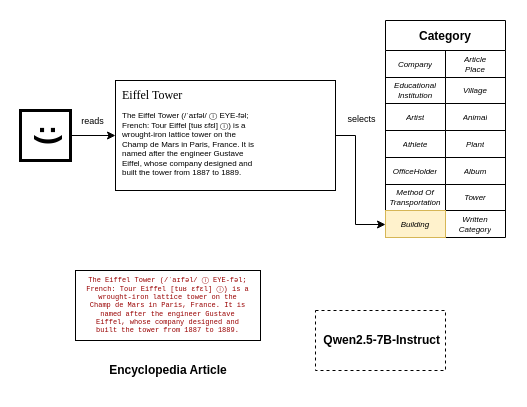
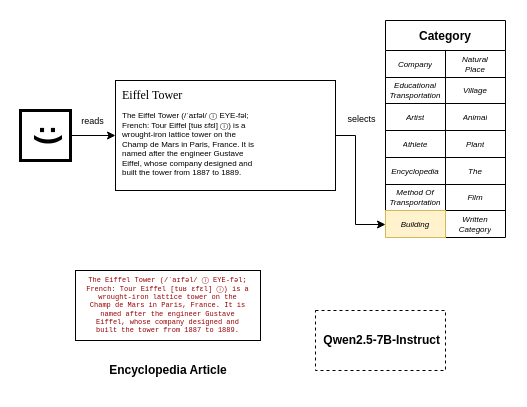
  <mxCell id="0" />
  <mxCell id="1" parent="0" />
  <mxCell id="2" value="The Eiffel Tower (/ˈaɪfəl/ ⓘ EYE-fəl; French: Tour Eiffel [tuʁ ɛfɛl] ⓘ) is a wrought-iron lattice tower on the Champ de Mars in Paris, France. It is named after the engineer Gustave Eiffel, whose company designed and built the tower from 1887 to 1889." style="rounded=0;whiteSpace=wrap;html=1;fontSize=7;verticalAlign=middle;fontFamily=Courier New;fontColor=#990000;spacing=12;spacingTop=0;spacingBottom=0;" vertex="1" parent="1"><mxGeometry x="75" y="270" width="185" height="70" as="geometry" /></mxCell>
  <mxCell id="3" value="Encyclopedia Article" style="text;html=1;align=center;verticalAlign=middle;whiteSpace=wrap;rounded=0;fontStyle=1" vertex="1" parent="1"><mxGeometry x="82.5" y="355" width="170" height="30" as="geometry" /></mxCell>
  <mxCell id="4" value="Category" style="shape=table;startSize=30;container=1;collapsible=0;childLayout=tableLayout;fontStyle=1" vertex="1" parent="1"><mxGeometry x="385" y="20" width="120" height="217" as="geometry" /></mxCell>
  <mxCell id="5" value="" style="shape=tableRow;horizontal=0;startSize=0;swimlaneHead=0;swimlaneBody=0;strokeColor=inherit;top=0;left=0;bottom=0;right=0;collapsible=0;dropTarget=0;fillColor=none;points=[[0,0.5],[1,0.5]];portConstraint=eastwest;" vertex="1" parent="4"><mxGeometry y="30" width="120" height="27" as="geometry" /></mxCell>
  <mxCell id="6" value="Company" style="shape=partialRectangle;html=1;whiteSpace=wrap;connectable=0;strokeColor=inherit;overflow=hidden;fillColor=none;top=0;left=0;bottom=0;right=0;pointerEvents=1;fontSize=8;fontStyle=2" vertex="1" parent="5"><mxGeometry width="60" height="27" as="geometry"><mxRectangle width="60" height="27" as="alternateBounds" /></mxGeometry></mxCell>
- <mxCell id="7" value="&lt;div&gt;Article&lt;/div&gt;&lt;div&gt;Place&lt;/div&gt;" style="shape=partialRectangle;html=1;whiteSpace=wrap;connectable=0;strokeColor=inherit;overflow=hidden;fillColor=none;top=0;left=0;bottom=0;right=0;pointerEvents=1;fontSize=8;fontStyle=2" vertex="1" parent="5"><mxGeometry x="60" width="60" height="27" as="geometry"><mxRectangle width="60" height="27" as="alternateBounds" /></mxGeometry></mxCell>
+ <mxCell id="7" value="&lt;div&gt;Natural&lt;/div&gt;&lt;div&gt;Place&lt;/div&gt;" style="shape=partialRectangle;html=1;whiteSpace=wrap;connectable=0;strokeColor=inherit;overflow=hidden;fillColor=none;top=0;left=0;bottom=0;right=0;pointerEvents=1;fontSize=8;fontStyle=2" vertex="1" parent="5"><mxGeometry x="60" width="60" height="27" as="geometry"><mxRectangle width="60" height="27" as="alternateBounds" /></mxGeometry></mxCell>
  <mxCell id="8" value="" style="shape=tableRow;horizontal=0;startSize=0;swimlaneHead=0;swimlaneBody=0;strokeColor=inherit;top=0;left=0;bottom=0;right=0;collapsible=0;dropTarget=0;fillColor=none;points=[[0,0.5],[1,0.5]];portConstraint=eastwest;" vertex="1" parent="4"><mxGeometry y="57" width="120" height="26" as="geometry" /></mxCell>
- <mxCell id="9" value="&lt;div&gt;Educational&lt;/div&gt;&lt;div&gt;Institution&lt;/div&gt;" style="shape=partialRectangle;html=1;whiteSpace=wrap;connectable=0;strokeColor=inherit;overflow=hidden;fillColor=none;top=0;left=0;bottom=0;right=0;pointerEvents=1;fontSize=8;fontStyle=2" vertex="1" parent="8"><mxGeometry width="60" height="26" as="geometry"><mxRectangle width="60" height="26" as="alternateBounds" /></mxGeometry></mxCell>
+ <mxCell id="9" value="&lt;div&gt;Educational&lt;/div&gt;&lt;div&gt;Transportation&lt;/div&gt;" style="shape=partialRectangle;html=1;whiteSpace=wrap;connectable=0;strokeColor=inherit;overflow=hidden;fillColor=none;top=0;left=0;bottom=0;right=0;pointerEvents=1;fontSize=8;fontStyle=2" vertex="1" parent="8"><mxGeometry width="60" height="26" as="geometry"><mxRectangle width="60" height="26" as="alternateBounds" /></mxGeometry></mxCell>
  <mxCell id="10" value="Village" style="shape=partialRectangle;html=1;whiteSpace=wrap;connectable=0;strokeColor=inherit;overflow=hidden;fillColor=none;top=0;left=0;bottom=0;right=0;pointerEvents=1;fontSize=8;fontStyle=2" vertex="1" parent="8"><mxGeometry x="60" width="60" height="26" as="geometry"><mxRectangle width="60" height="26" as="alternateBounds" /></mxGeometry></mxCell>
  <mxCell id="11" value="" style="shape=tableRow;horizontal=0;startSize=0;swimlaneHead=0;swimlaneBody=0;strokeColor=inherit;top=0;left=0;bottom=0;right=0;collapsible=0;dropTarget=0;fillColor=none;points=[[0,0.5],[1,0.5]];portConstraint=eastwest;" vertex="1" parent="4"><mxGeometry y="83" width="120" height="27" as="geometry" /></mxCell>
  <mxCell id="12" value="Artist" style="shape=partialRectangle;html=1;whiteSpace=wrap;connectable=0;strokeColor=inherit;overflow=hidden;fillColor=none;top=0;left=0;bottom=0;right=0;pointerEvents=1;fontSize=8;fontStyle=2" vertex="1" parent="11"><mxGeometry width="60" height="27" as="geometry"><mxRectangle width="60" height="27" as="alternateBounds" /></mxGeometry></mxCell>
  <mxCell id="13" value="Animal" style="shape=partialRectangle;html=1;whiteSpace=wrap;connectable=0;strokeColor=inherit;overflow=hidden;fillColor=none;top=0;left=0;bottom=0;right=0;pointerEvents=1;fontSize=8;fontStyle=2" vertex="1" parent="11"><mxGeometry x="60" width="60" height="27" as="geometry"><mxRectangle width="60" height="27" as="alternateBounds" /></mxGeometry></mxCell>
  <mxCell id="14" style="shape=tableRow;horizontal=0;startSize=0;swimlaneHead=0;swimlaneBody=0;strokeColor=inherit;top=0;left=0;bottom=0;right=0;collapsible=0;dropTarget=0;fillColor=none;points=[[0,0.5],[1,0.5]];portConstraint=eastwest;" vertex="1" parent="4"><mxGeometry y="110" width="120" height="27" as="geometry" /></mxCell>
  <mxCell id="15" value="Athlete" style="shape=partialRectangle;html=1;whiteSpace=wrap;connectable=0;strokeColor=inherit;overflow=hidden;fillColor=none;top=0;left=0;bottom=0;right=0;pointerEvents=1;fontSize=8;fontStyle=2" vertex="1" parent="14"><mxGeometry width="60" height="27" as="geometry"><mxRectangle width="60" height="27" as="alternateBounds" /></mxGeometry></mxCell>
  <mxCell id="16" value="Plant" style="shape=partialRectangle;html=1;whiteSpace=wrap;connectable=0;strokeColor=inherit;overflow=hidden;fillColor=none;top=0;left=0;bottom=0;right=0;pointerEvents=1;fontSize=8;fontStyle=2" vertex="1" parent="14"><mxGeometry x="60" width="60" height="27" as="geometry"><mxRectangle width="60" height="27" as="alternateBounds" /></mxGeometry></mxCell>
  <mxCell id="17" value="" style="shape=tableRow;horizontal=0;startSize=0;swimlaneHead=0;swimlaneBody=0;strokeColor=inherit;top=0;left=0;bottom=0;right=0;collapsible=0;dropTarget=0;fillColor=none;points=[[0,0.5],[1,0.5]];portConstraint=eastwest;" vertex="1" parent="4"><mxGeometry y="137" width="120" height="27" as="geometry" /></mxCell>
- <mxCell id="18" value="OfficeHolder" style="shape=partialRectangle;html=1;whiteSpace=wrap;connectable=0;strokeColor=inherit;overflow=hidden;fillColor=none;top=0;left=0;bottom=0;right=0;pointerEvents=1;fontSize=8;fontStyle=2" vertex="1" parent="17"><mxGeometry width="60" height="27" as="geometry"><mxRectangle width="60" height="27" as="alternateBounds" /></mxGeometry></mxCell>
- <mxCell id="19" value="Album" style="shape=partialRectangle;html=1;whiteSpace=wrap;connectable=0;strokeColor=inherit;overflow=hidden;fillColor=none;top=0;left=0;bottom=0;right=0;pointerEvents=1;fontSize=8;fontStyle=2" vertex="1" parent="17"><mxGeometry x="60" width="60" height="27" as="geometry"><mxRectangle width="60" height="27" as="alternateBounds" /></mxGeometry></mxCell>
+ <mxCell id="18" value="Encyclopedia" style="shape=partialRectangle;html=1;whiteSpace=wrap;connectable=0;strokeColor=inherit;overflow=hidden;fillColor=none;top=0;left=0;bottom=0;right=0;pointerEvents=1;fontSize=8;fontStyle=2" vertex="1" parent="17"><mxGeometry width="60" height="27" as="geometry"><mxRectangle width="60" height="27" as="alternateBounds" /></mxGeometry></mxCell>
+ <mxCell id="19" value="The" style="shape=partialRectangle;html=1;whiteSpace=wrap;connectable=0;strokeColor=inherit;overflow=hidden;fillColor=none;top=0;left=0;bottom=0;right=0;pointerEvents=1;fontSize=8;fontStyle=2" vertex="1" parent="17"><mxGeometry x="60" width="60" height="27" as="geometry"><mxRectangle width="60" height="27" as="alternateBounds" /></mxGeometry></mxCell>
  <mxCell id="20" value="" style="shape=tableRow;horizontal=0;startSize=0;swimlaneHead=0;swimlaneBody=0;strokeColor=inherit;top=0;left=0;bottom=0;right=0;collapsible=0;dropTarget=0;fillColor=none;points=[[0,0.5],[1,0.5]];portConstraint=eastwest;" vertex="1" parent="4"><mxGeometry y="164" width="120" height="26" as="geometry" /></mxCell>
  <mxCell id="21" value="&lt;div&gt;Method Of&lt;/div&gt;&lt;div&gt;Transportation&lt;/div&gt;" style="shape=partialRectangle;html=1;whiteSpace=wrap;connectable=0;strokeColor=inherit;overflow=hidden;fillColor=none;top=0;left=0;bottom=0;right=0;pointerEvents=1;fontSize=8;fontStyle=2" vertex="1" parent="20"><mxGeometry width="60" height="26" as="geometry"><mxRectangle width="60" height="26" as="alternateBounds" /></mxGeometry></mxCell>
- <mxCell id="22" value="Tower" style="shape=partialRectangle;html=1;whiteSpace=wrap;connectable=0;strokeColor=inherit;overflow=hidden;fillColor=none;top=0;left=0;bottom=0;right=0;pointerEvents=1;fontSize=8;fontStyle=2" vertex="1" parent="20"><mxGeometry x="60" width="60" height="26" as="geometry"><mxRectangle width="60" height="26" as="alternateBounds" /></mxGeometry></mxCell>
+ <mxCell id="22" value="Film" style="shape=partialRectangle;html=1;whiteSpace=wrap;connectable=0;strokeColor=inherit;overflow=hidden;fillColor=none;top=0;left=0;bottom=0;right=0;pointerEvents=1;fontSize=8;fontStyle=2" vertex="1" parent="20"><mxGeometry x="60" width="60" height="26" as="geometry"><mxRectangle width="60" height="26" as="alternateBounds" /></mxGeometry></mxCell>
  <mxCell id="23" value="" style="shape=tableRow;horizontal=0;startSize=0;swimlaneHead=0;swimlaneBody=0;strokeColor=inherit;top=0;left=0;bottom=0;right=0;collapsible=0;dropTarget=0;fillColor=none;points=[[0,0.5],[1,0.5]];portConstraint=eastwest;" vertex="1" parent="4"><mxGeometry y="190" width="120" height="27" as="geometry" /></mxCell>
  <mxCell id="24" value="Building" style="shape=partialRectangle;html=1;whiteSpace=wrap;connectable=0;strokeColor=inherit;overflow=hidden;fillColor=none;top=0;left=0;bottom=0;right=0;pointerEvents=1;fontSize=8;fontStyle=2;strokeWidth=1;" vertex="1" parent="23"><mxGeometry width="60" height="27" as="geometry"><mxRectangle width="60" height="27" as="alternateBounds" /></mxGeometry></mxCell>
  <mxCell id="25" value="&lt;div&gt;Written&lt;/div&gt;&lt;div&gt;Category&lt;/div&gt;" style="shape=partialRectangle;html=1;whiteSpace=wrap;connectable=0;strokeColor=inherit;overflow=hidden;fillColor=none;top=0;left=0;bottom=0;right=0;pointerEvents=1;fontSize=8;fontStyle=2" vertex="1" parent="23"><mxGeometry x="60" width="60" height="27" as="geometry"><mxRectangle width="60" height="27" as="alternateBounds" /></mxGeometry></mxCell>
  <mxCell id="26" value="" style="group" vertex="1" connectable="0" parent="1"><mxGeometry x="115" y="80" width="220" height="110" as="geometry" /></mxCell>
  <mxCell id="27" value="The Eiffel Tower (/ˈaɪfəl/ ⓘ EYE-fəl; French: Tour Eiffel [tuʁ ɛfɛl] ⓘ) is a wrought-iron lattice tower on the Champ de Mars in Paris, France. It is named after the engineer Gustave Eiffel, whose company designed and built the tower from 1887 to 1889. " style="rounded=0;whiteSpace=wrap;html=1;spacingBottom=0;spacingTop=18;spacingRight=75;align=left;spacingLeft=5;fontSize=8;spacing=2;" vertex="1" parent="26"><mxGeometry width="220" height="110" as="geometry" /></mxCell>
  <mxCell id="28" value="Eiffel Tower" style="text;html=1;align=left;verticalAlign=middle;whiteSpace=wrap;rounded=0;fontFamily=Times New Roman;fontSize=12;spacingLeft=5;fontStyle=0;spacing=2;" vertex="1" parent="26"><mxGeometry width="210" height="30" as="geometry" /></mxCell>
  <mxCell id="29" value="" style="shape=image;verticalLabelPosition=bottom;labelBackgroundColor=default;verticalAlign=top;aspect=fixed;imageAspect=0;image=https://upload.wikimedia.org/wikipedia/commons/thumb/1/19/Eiffel_Tower_at_Night.jpg/330px-Eiffel_Tower_at_Night.jpg;" vertex="1" parent="26"><mxGeometry x="146.82" width="73.18" height="110" as="geometry" /></mxCell>
  <mxCell id="30" value="" style="group" vertex="1" connectable="0" parent="1"><mxGeometry x="20" width="50" height="50" as="geometry" y="110" /></mxCell>
  <mxCell id="31" value="" style="rounded=0;whiteSpace=wrap;html=1;strokeWidth=3;" vertex="1" parent="30"><mxGeometry width="50" height="50" as="geometry" /></mxCell>
  <mxCell id="32" value=":)" style="text;html=1;align=center;verticalAlign=middle;whiteSpace=wrap;rounded=0;textDirection=vertical-rl;fontSize=30;fontStyle=1;spacingLeft=8;" vertex="1" parent="30"><mxGeometry width="50" height="50" as="geometry" /></mxCell>
  <mxCell id="33" style="edgeStyle=orthogonalEdgeStyle;rounded=0;orthogonalLoop=1;jettySize=auto;html=1;" edge="1" parent="1" source="32" target="27"><mxGeometry relative="1" as="geometry" /></mxCell>
  <mxCell id="34" value="reads" style="edgeLabel;html=1;align=center;verticalAlign=middle;resizable=0;points=[];fontSize=9;" vertex="1" connectable="0" parent="33"><mxGeometry x="-0.432" y="2" relative="1" as="geometry"><mxPoint x="8" y="-13" as="offset" /></mxGeometry></mxCell>
  <mxCell id="35" style="edgeStyle=orthogonalEdgeStyle;rounded=0;orthogonalLoop=1;jettySize=auto;html=1;" edge="1" parent="1" source="29" target="23"><mxGeometry relative="1" as="geometry"><Array as="points"><mxPoint x="355" y="135" /><mxPoint x="355" y="224" /></Array></mxGeometry></mxCell>
  <mxCell id="36" value="selects" style="edgeLabel;html=1;align=center;verticalAlign=middle;resizable=0;points=[];fontSize=9;" vertex="1" connectable="0" parent="35"><mxGeometry x="-0.488" y="1" relative="1" as="geometry"><mxPoint x="4" y="-33" as="offset" /></mxGeometry></mxCell>
  <mxCell id="37" value="Building" style="rounded=0;whiteSpace=wrap;html=1;fillColor=#fff2cc;strokeColor=#d6b656;fontStyle=2;fontSize=8;" vertex="1" parent="1"><mxGeometry x="385" y="210" width="60" height="27" as="geometry" /></mxCell>
  <mxCell id="38" value="&amp;nbsp;Qwen2.5-7B-Instruct " style="rounded=0;whiteSpace=wrap;html=1;fontStyle=1;dashed=1;" vertex="1" parent="1"><mxGeometry x="315" y="310" width="130" height="60" as="geometry" /></mxCell>
